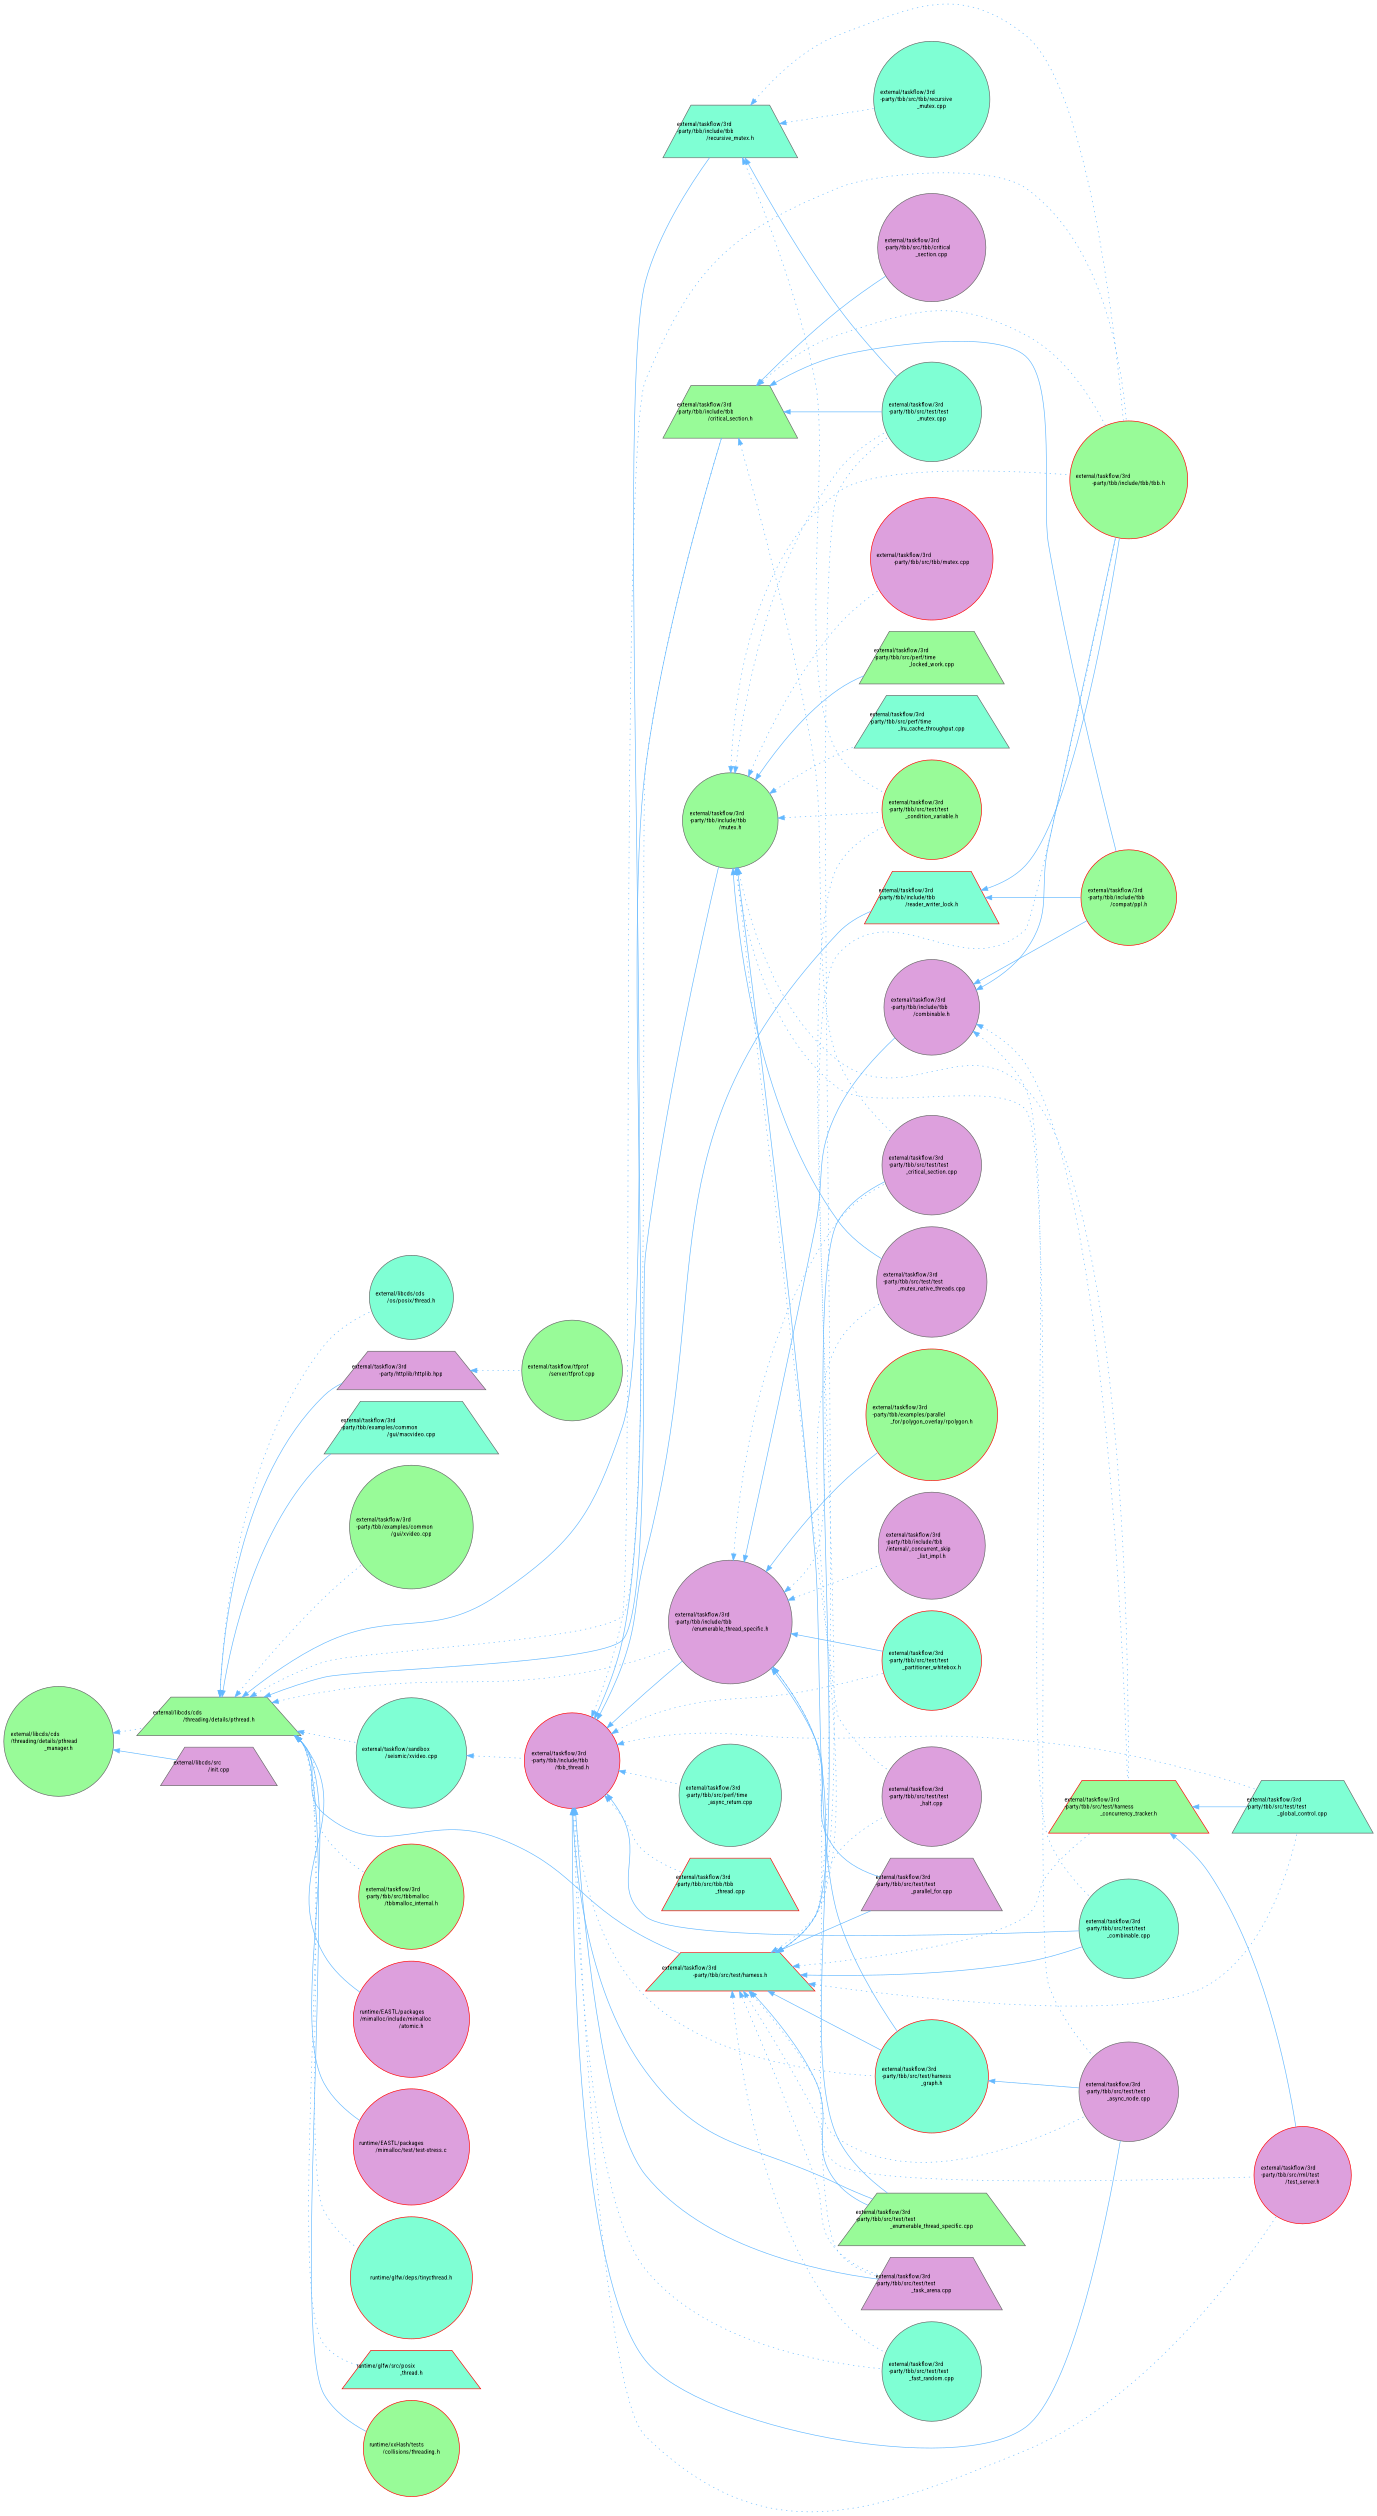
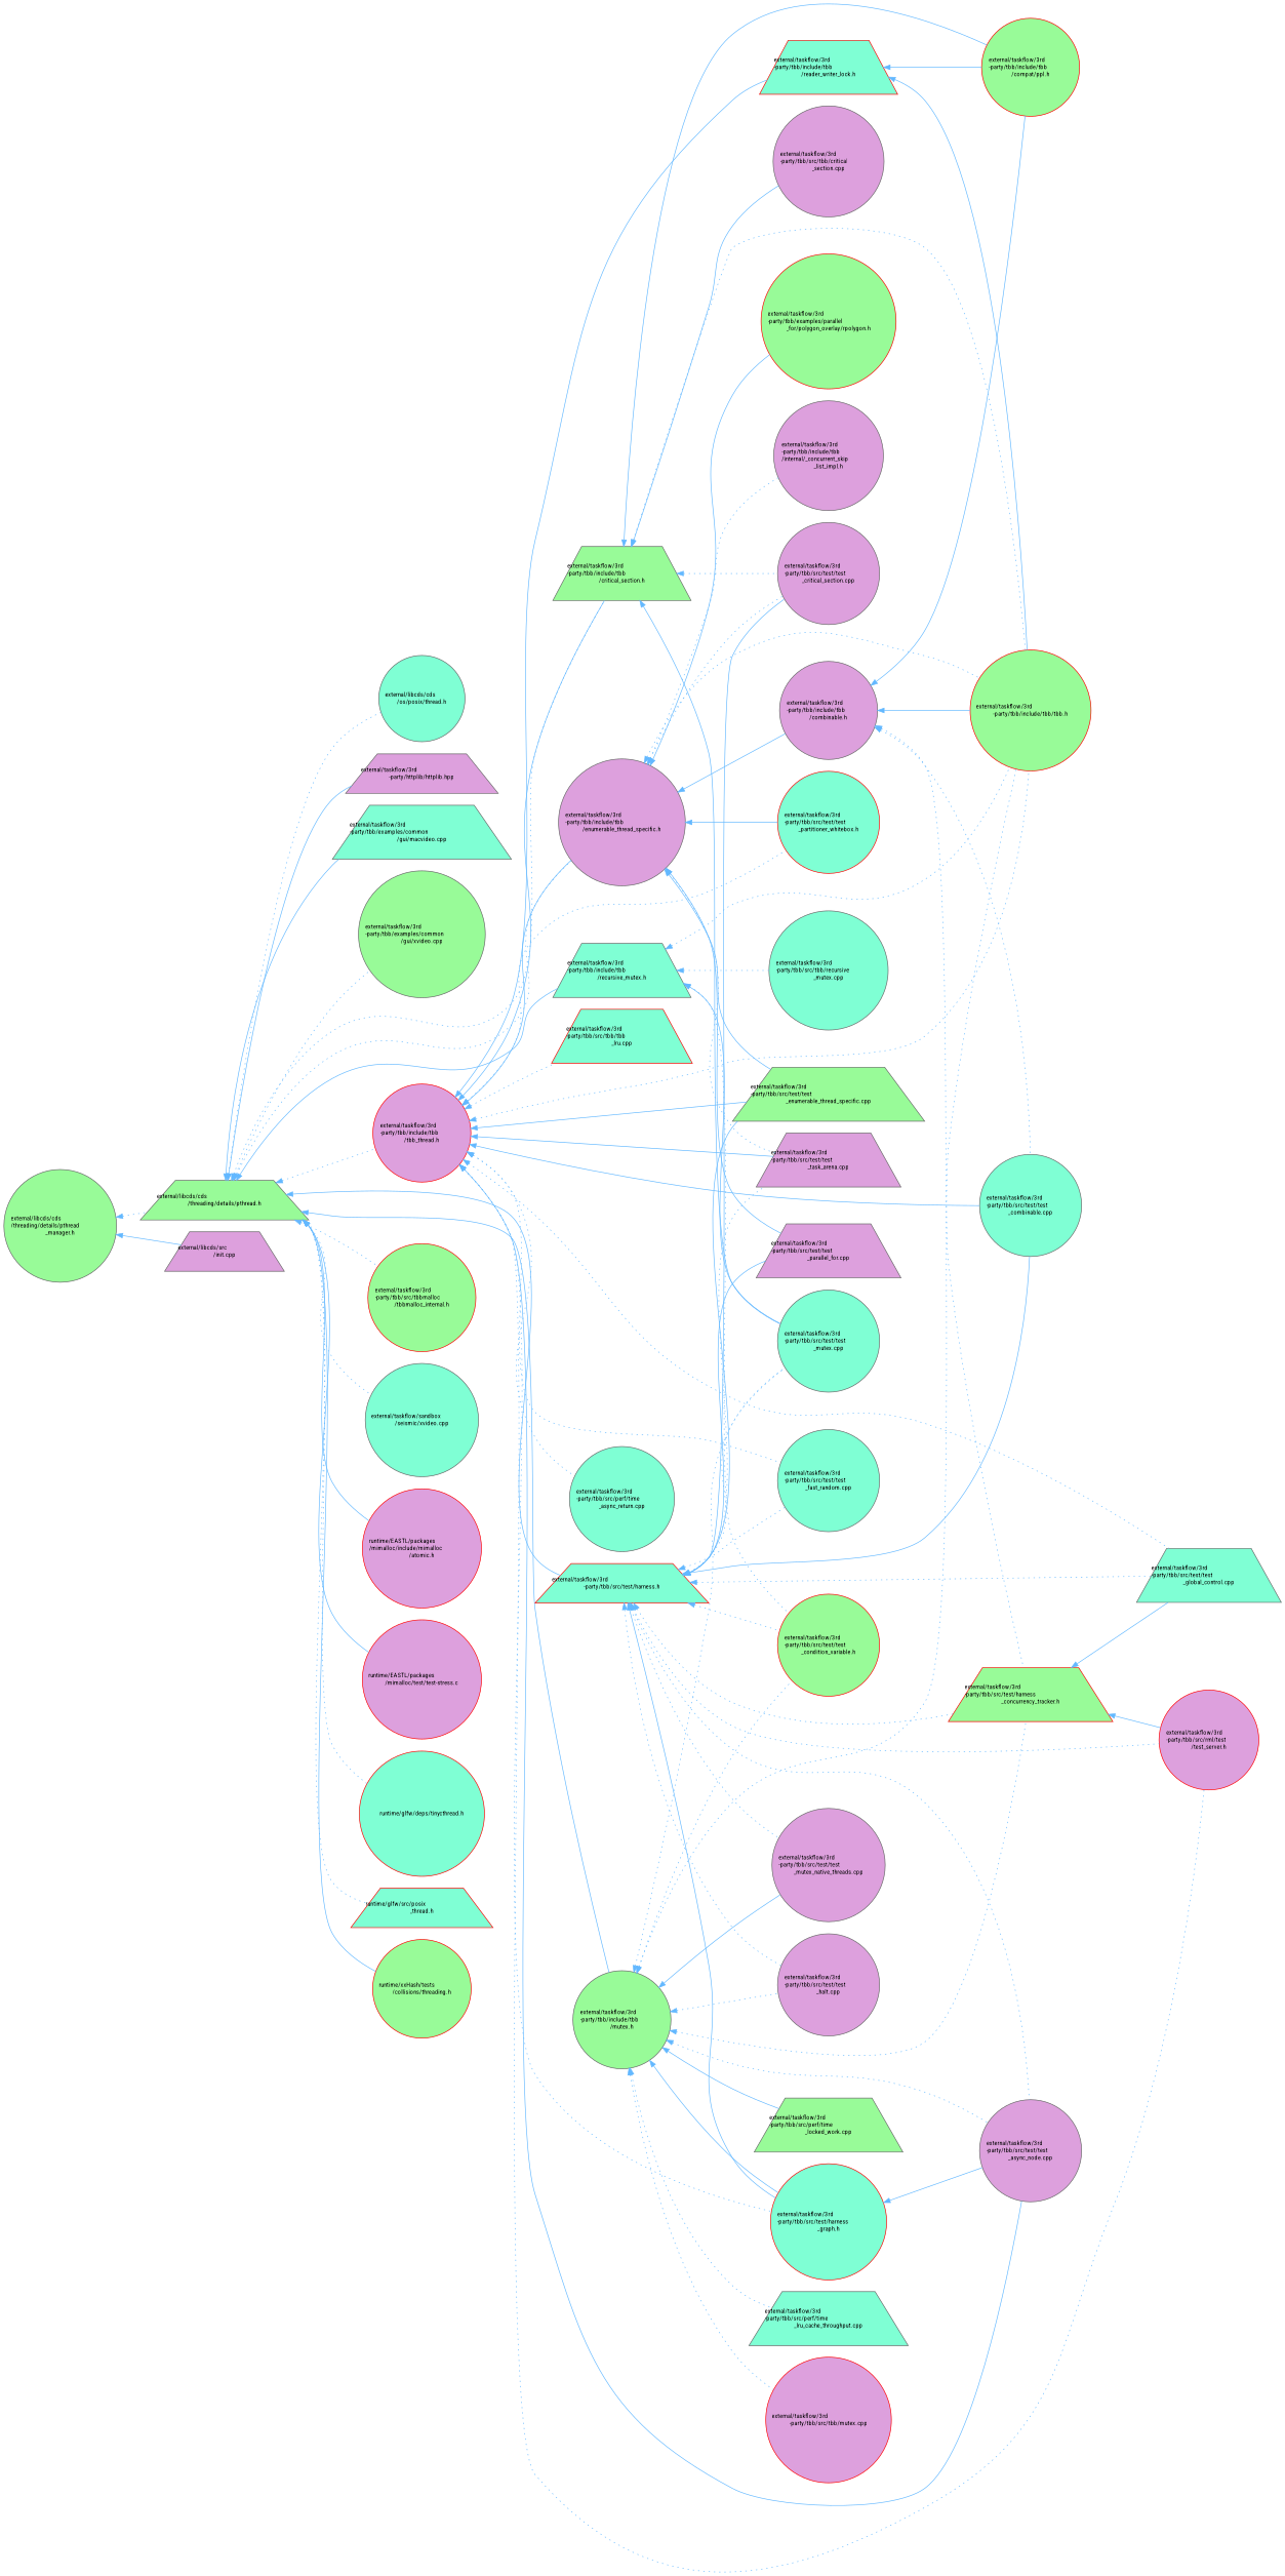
  digraph {
    fontname="Roboto Condensed"
    rankdir=LR
    node [color=grey40 fillcolor=aquamarine fontname="Roboto Condensed" fontsize=10 shape=circle style=filled]
    edge [color=steelblue1 dir=back fontname="Roboto Condensed" fontsize=10 labelfontname=Helvetica labelfontsize=10 style=dotted]
    n1 [color=gray40 fillcolor=palegreen fontcolor=black height=0.2 label="external/libcds/cds\l/threading/details/pthread\l_manager.h" width=0.4]
    n2 [fillcolor=palegreen height=0.2 label="external/libcds/cds\l/threading/details/pthread.h" shape=trapezium width=0.4]
    n3 [fillcolor=plum height=0.2 label="external/libcds/src\l/init.cpp" shape=trapezium width=0.4]
    n4 [height=0.2 label="external/libcds/cds\l/os/posix/thread.h" width=0.4]
    n5 [fillcolor=plum height=0.2 label="external/taskflow/3rd\l-party/httplib/httplib.hpp" shape=trapezium width=0.4]
    n6 [height=0.2 label="external/taskflow/3rd\l-party/tbb/examples/common\l/gui/macvideo.cpp" shape=trapezium width=0.4]
    n7 [fillcolor=palegreen height=0.2 label="external/taskflow/3rd\l-party/tbb/examples/common\l/gui/xvideo.cpp" width=0.4]
    n8 [fillcolor=palegreen height=0.2 label="external/taskflow/3rd\l-party/tbb/include/tbb\l/critical_section.h" shape=trapezium width=0.4]
    n9 [fillcolor=plum height=0.2 label="external/taskflow/3rd\l-party/tbb/include/tbb\l/enumerable_thread_specific.h" width=0.4]
    n10 [fillcolor=palegreen height=0.2 label="external/taskflow/3rd\l-party/tbb/include/tbb\l/mutex.h" width=0.4]
    n11 [height=0.2 label="external/taskflow/3rd\l-party/tbb/include/tbb\l/recursive_mutex.h" shape=trapezium width=0.4]
    n12 [color=red fillcolor=plum height=0.2 label="external/taskflow/3rd\l-party/tbb/include/tbb\l/tbb_thread.h" width=0.4]
    n13 [color=red fillcolor=palegreen height=0.2 label="external/taskflow/3rd\l-party/tbb/src/tbbmalloc\l/tbbmalloc_internal.h" width=0.4]
    n14 [color=red height=0.2 label="external/taskflow/3rd\l-party/tbb/src/test/harness.h" shape=trapezium width=0.4]
    n15 [height=0.2 label="external/taskflow/sandbox\l/seismic/xvideo.cpp" width=0.4]
    n16 [color=red fillcolor=plum height=0.2 label="runtime/EASTL/packages\l/mimalloc/include/mimalloc\l/atomic.h" width=0.4]
    n17 [color=red fillcolor=plum height=0.2 label="runtime/EASTL/packages\l/mimalloc/test/test-stress.c" width=0.4]
    n18 [color=red height=0.2 label="runtime/glfw/deps/tinycthread.h" width=0.4]
    n19 [color=red height=0.2 label="runtime/glfw/src/posix\l_thread.h" shape=trapezium width=0.4]
    n20 [color=red fillcolor=palegreen height=0.2 label="runtime/xxHash/tests\l/collisions/threading.h" width=0.4]
-   n21 [fillcolor=palegreen height=0.2 label="external/taskflow/tfprof\l/server/tfprof.cpp" width=0.4]
    n22 [color=red fillcolor=palegreen height=0.2 label="external/taskflow/3rd\l-party/tbb/include/tbb\l/compat/ppl.h" width=0.4]
    n23 [color=red fillcolor=palegreen height=0.2 label="external/taskflow/3rd\l-party/tbb/include/tbb/tbb.h" width=0.4]
    n24 [fillcolor=plum height=0.2 label="external/taskflow/3rd\l-party/tbb/src/tbb/critical\l_section.cpp" width=0.4]
    n25 [fillcolor=plum height=0.2 label="external/taskflow/3rd\l-party/tbb/src/test/test\l_critical_section.cpp" width=0.4]
    n26 [height=0.2 label="external/taskflow/3rd\l-party/tbb/src/test/test\l_mutex.cpp" width=0.4]
    n27 [color=red fillcolor=palegreen height=0.2 label="external/taskflow/3rd\l-party/tbb/examples/parallel\l_for/polygon_overlay/rpolygon.h" width=0.4]
    n28 [fillcolor=plum height=0.2 label="external/taskflow/3rd\l-party/tbb/include/tbb\l/combinable.h" width=0.4]
    n29 [fillcolor=plum height=0.2 label="external/taskflow/3rd\l-party/tbb/include/tbb\l/internal/_concurrent_skip\l_list_impl.h" width=0.4]
    n30 [fillcolor=palegreen height=0.2 label="external/taskflow/3rd\l-party/tbb/src/test/test\l_enumerable_thread_specific.cpp" shape=trapezium width=0.4]
    n31 [fillcolor=plum height=0.2 label="external/taskflow/3rd\l-party/tbb/src/test/test\l_parallel_for.cpp" shape=trapezium width=0.4]
    n32 [color=red height=0.2 label="external/taskflow/3rd\l-party/tbb/src/test/test\l_partitioner_whitebox.h" width=0.4]
    n33 [fillcolor=plum height=0.2 label="external/taskflow/3rd\l-party/tbb/src/test/test\l_task_arena.cpp" shape=trapezium width=0.4]
    n34 [color=red fillcolor=palegreen height=0.2 label="external/taskflow/3rd\l-party/tbb/src/test/harness\l_concurrency_tracker.h" shape=trapezium width=0.4]
    n35 [fillcolor=palegreen height=0.2 label="external/taskflow/3rd\l-party/tbb/src/perf/time\l_locked_work.cpp" shape=trapezium width=0.4]
    n36 [height=0.2 label="external/taskflow/3rd\l-party/tbb/src/perf/time\l_lru_cache_throughput.cpp" shape=trapezium width=0.4]
    n37 [color=red fillcolor=plum height=0.2 label="external/taskflow/3rd\l-party/tbb/src/tbb/mutex.cpp" width=0.4]
    n38 [color=red height=0.2 label="external/taskflow/3rd\l-party/tbb/src/test/harness\l_graph.h" width=0.4]
    n39 [fillcolor=plum height=0.2 label="external/taskflow/3rd\l-party/tbb/src/test/test\l_async_node.cpp" width=0.4]
    n40 [color=red fillcolor=palegreen height=0.2 label="external/taskflow/3rd\l-party/tbb/src/test/test\l_condition_variable.h" width=0.4]
    n41 [fillcolor=plum height=0.2 label="external/taskflow/3rd\l-party/tbb/src/test/test\l_halt.cpp" width=0.4]
    n42 [fillcolor=plum height=0.2 label="external/taskflow/3rd\l-party/tbb/src/test/test\l_mutex_native_threads.cpp" width=0.4]
    n43 [height=0.2 label="external/taskflow/3rd\l-party/tbb/src/tbb/recursive\l_mutex.cpp" width=0.4]
    n44 [height=0.2 label="external/taskflow/3rd\l-party/tbb/src/test/test\l_combinable.cpp" width=0.4]
    n45 [color=red fillcolor=plum height=0.2 label="external/taskflow/3rd\l-party/tbb/src/rml/test\l/test_server.h" width=0.4]
    n46 [height=0.2 label="external/taskflow/3rd\l-party/tbb/src/test/test\l_global_control.cpp" shape=trapezium width=0.4]
    n47 [color=red height=0.2 label="external/taskflow/3rd\l-party/tbb/include/tbb\l/reader_writer_lock.h" shape=trapezium width=0.4]
    n48 [height=0.2 label="external/taskflow/3rd\l-party/tbb/src/perf/time\l_async_return.cpp" width=0.4]
-   n49 [color=red height=0.2 label="external/taskflow/3rd\l-party/tbb/src/tbb/tbb\l_thread.cpp" shape=trapezium width=0.4]
+   n49 [color=red height=0.2 label="external/taskflow/3rd\l-party/tbb/src/tbb/tbb\l_lru.cpp" shape=trapezium width=0.4]
    n50 [height=0.2 label="external/taskflow/3rd\l-party/tbb/src/test/test\l_fast_random.cpp" width=0.4]
    n1 -> n2
    n1 -> n3 [style=solid]
    n2 -> n4
    n2 -> n5 [style=solid]
    n2 -> n6 [style=solid]
    n2 -> n7
    n2 -> n8
    n2 -> n9
    n2 -> n10 [style=solid]
    n2 -> n11 [style=solid]
-   n15 -> n12
+   n2 -> n12
    n2 -> n13
    n2 -> n14 [style=solid]
    n2 -> n15
    n2 -> n16 [style=solid]
    n2 -> n17 [style=solid]
    n2 -> n18
    n2 -> n19
    n2 -> n20 [style=solid]
-   n5 -> n21
    n8 -> n22 [style=solid]
    n8 -> n23
    n8 -> n24 [style=solid]
    n8 -> n25
    n8 -> n26 [style=solid]
    n9 -> n23
    n9 -> n25
    n9 -> n27 [style=solid]
    n9 -> n28 [style=solid]
    n9 -> n29
    n9 -> n30 [style=solid]
    n9 -> n31 [style=solid]
    n9 -> n32 [style=solid]
    n9 -> n33
    n10 -> n23
    n10 -> n26
    n10 -> n34
    n10 -> n35 [style=solid]
    n10 -> n36
    n10 -> n37
    n10 -> n38 [style=solid]
    n10 -> n39
    n10 -> n40
    n10 -> n41
    n10 -> n42 [style=solid]
    n11 -> n23
    n11 -> n26 [style=solid]
    n11 -> n40
    n11 -> n43
    n12 -> n8 [style=solid]
    n12 -> n9 [style=solid]
    n12 -> n23
    n12 -> n30 [style=solid]
    n12 -> n32
    n12 -> n33 [style=solid]
    n12 -> n38
    n12 -> n39 [style=solid]
    n12 -> n44 [style=solid]
    n12 -> n45
    n12 -> n46
    n12 -> n47 [style=solid]
    n12 -> n48
    n12 -> n49
    n12 -> n50
    n14 -> n25 [style=solid]
    n14 -> n26
    n14 -> n30 [style=solid]
    n14 -> n31 [style=solid]
    n14 -> n33
    n14 -> n34
    n14 -> n38 [style=solid]
    n14 -> n39
    n14 -> n40
    n14 -> n41
    n14 -> n42
    n14 -> n44 [style=solid]
    n14 -> n45
    n14 -> n46
    n14 -> n50
    n28 -> n22 [style=solid]
    n28 -> n23 [style=solid]
    n28 -> n34
    n28 -> n44
    n34 -> n45 [style=solid]
    n34 -> n46 [style=solid]
    n38 -> n39 [style=solid]
    n47 -> n22 [style=solid]
    n47 -> n23 [style=solid]
  }
